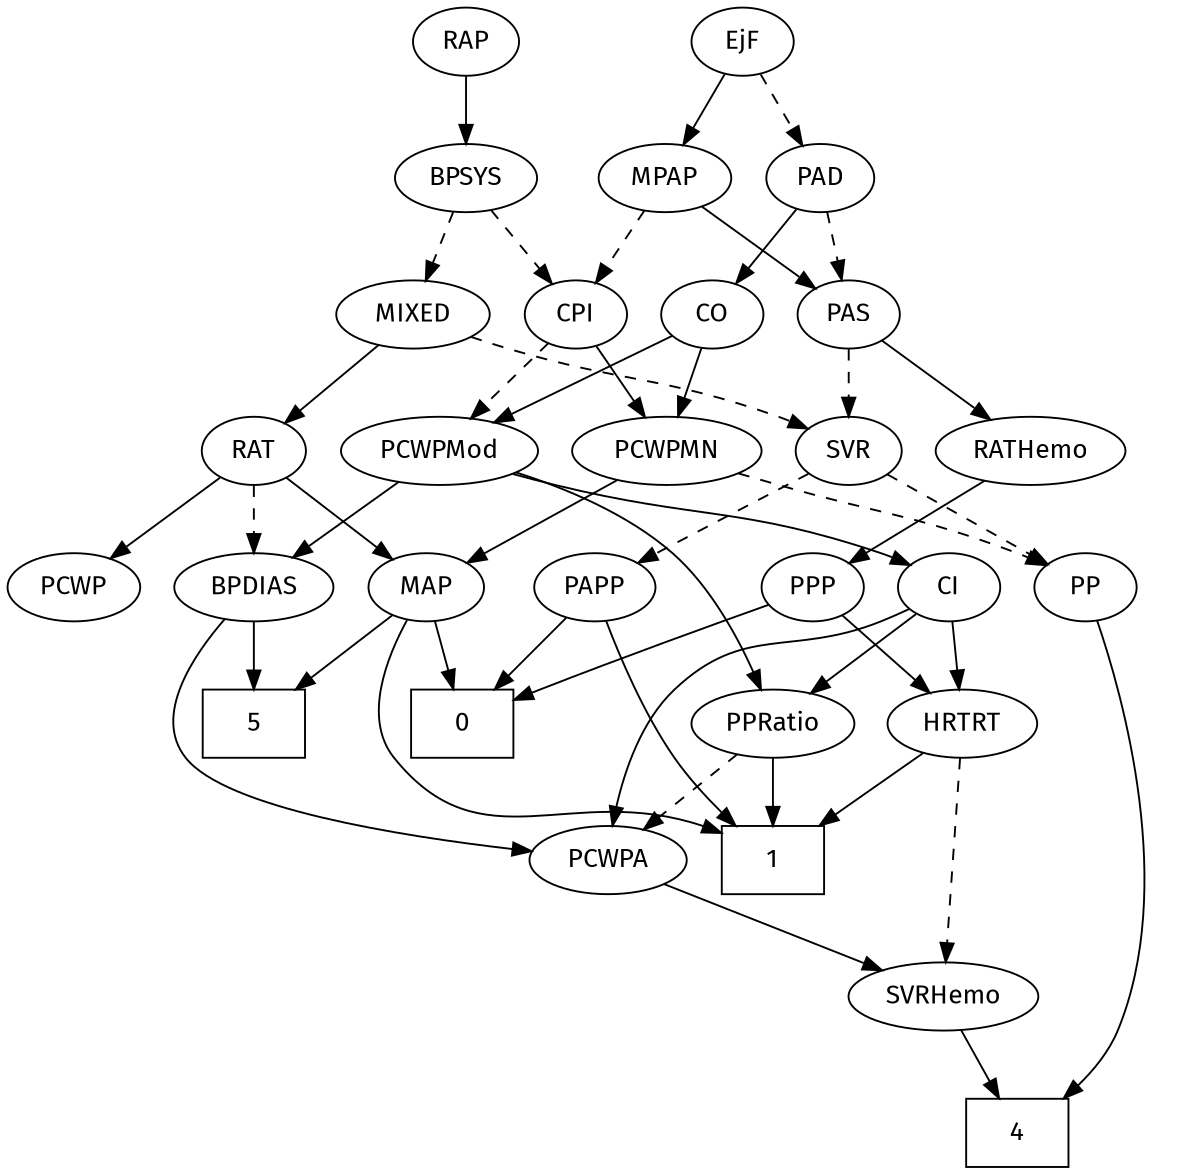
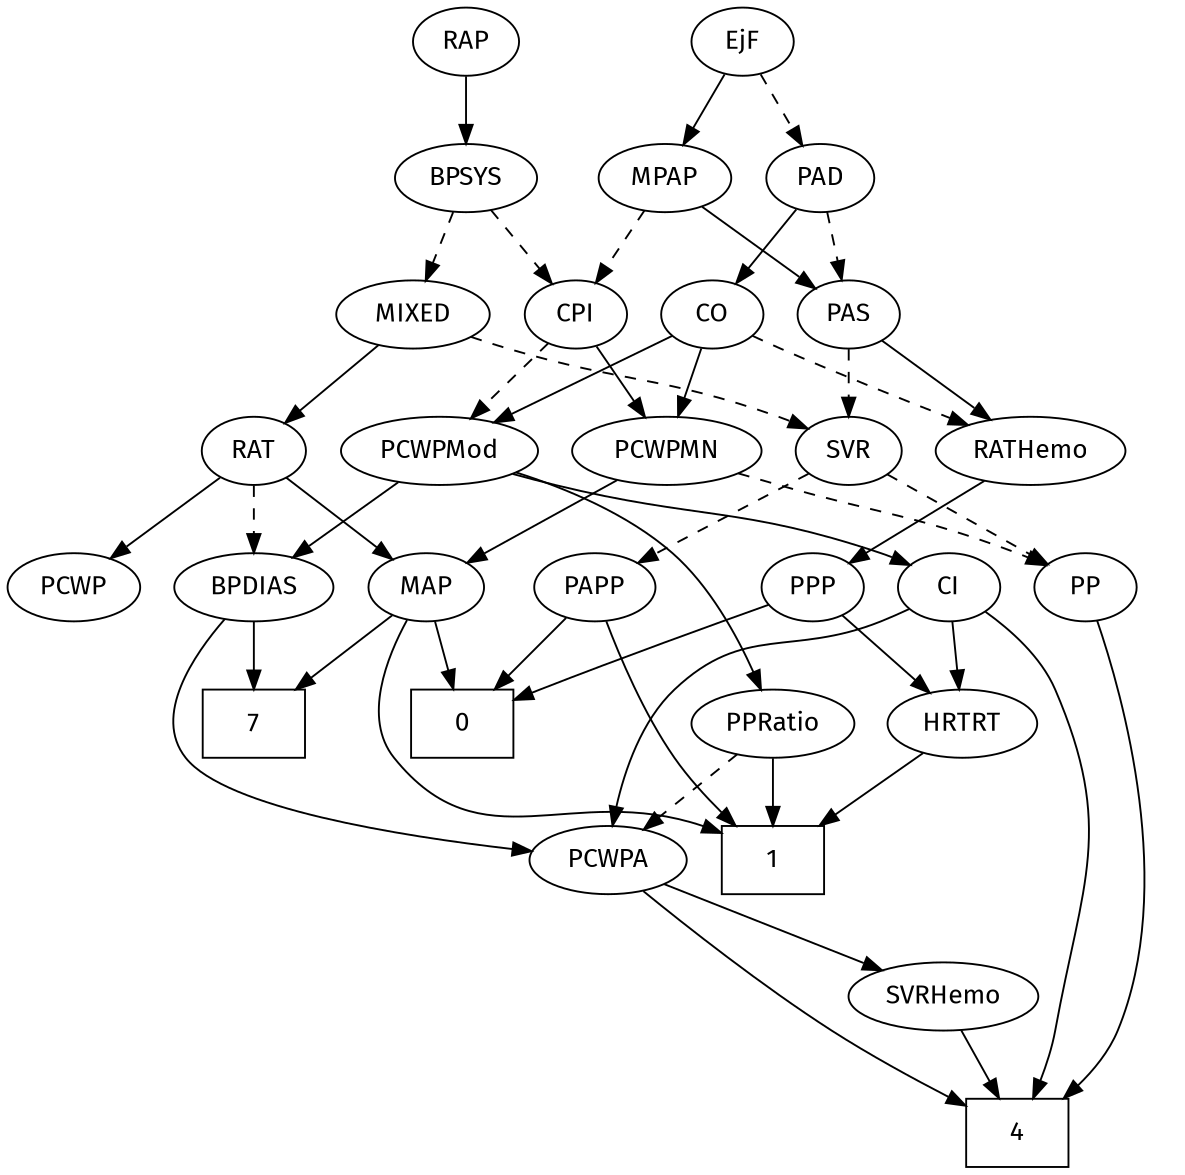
  strict digraph {
    fontname="Fira Sans"
    node [fontname="Fira Sans"]
    edge [fontname="Fira Sans" style=solid]
    1 [height=0.5 shape=box width=0.75]
    n2 [height=0.5 label=0 shape=box width=0.75]
    4 [height=0.5 shape=box width=0.75]
-   5 [height=0.5 shape=box width=0.75]
+   5 [height=0.5 shape=box width=0.75 label=7]
    EjF [height=0.5 width=0.75]
    MPAP [height=0.5 width=0.97491]
    PAD [height=0.5 width=0.79437]
    RAP [height=0.5 width=0.77632]
    BPSYS [height=0.5 width=1.0471]
    PAS [height=0.5 width=0.75]
    CPI [height=0.5 width=0.75]
    CO [height=0.5 width=0.75]
    MIXED [height=0.5 width=1.1193]
    SVR [height=0.5 width=0.77632]
    RATHemo [height=0.5 width=1.3721]
    PCWPMod [height=0.5 width=1.4443]
    PCWPMN [height=0.5 width=1.3902]
    RAT [height=0.5 width=0.75827]
    PCWP [height=0.5 width=0.97491]
    BPDIAS [height=0.5 width=1.1735]
    MAP [height=0.5 width=0.84854]
    PP [height=0.5 width=0.75]
    PAPP [height=0.5 width=0.88464]
    PCWPA [height=0.5 width=1.1555]
    PPP [height=0.5 width=0.75]
    PPRatio [height=0.5 width=1.1013]
    CI [height=0.5 width=0.75]
    HRTRT [height=0.5 width=1.1013]
    SVRHemo [height=0.5 width=1.3902]
    EjF -> MPAP
    EjF -> PAD [style=dashed]
    MPAP -> PAS
    MPAP -> CPI [style=dashed]
    PAD -> PAS [style=dashed]
    PAD -> CO
    RAP -> BPSYS
    BPSYS -> CPI [style=dashed]
    BPSYS -> MIXED [style=dashed]
    PAS -> SVR [style=dashed]
    PAS -> RATHemo
    CPI -> PCWPMod [style=dashed]
    CPI -> PCWPMN
+   CO -> RATHemo [style=dashed]
    CO -> PCWPMod
    CO -> PCWPMN
    MIXED -> SVR [style=dashed]
    MIXED -> RAT
    SVR -> PP [style=dashed]
    SVR -> PAPP [style=dashed]
    RATHemo -> PPP
    PCWPMod -> BPDIAS
    PCWPMod -> PPRatio
    PCWPMod -> CI
    PCWPMN -> MAP
    PCWPMN -> PP [style=dashed]
    RAT -> PCWP
    RAT -> BPDIAS [style=dashed]
    RAT -> MAP
    BPDIAS -> 5
    BPDIAS -> PCWPA
    MAP -> 1
    MAP -> n2
    MAP -> 5
    PP -> 4
    PAPP -> 1
    PAPP -> n2
+   PCWPA -> 4
    PCWPA -> SVRHemo
    PPP -> n2
    PPP -> HRTRT
    PPRatio -> 1
    PPRatio -> PCWPA [style=dashed]
-   CI -> PPRatio
+   CI -> 4
    CI -> PCWPA
    CI -> HRTRT
    HRTRT -> 1
-   HRTRT -> SVRHemo [style=dashed]
    SVRHemo -> 4
  }
